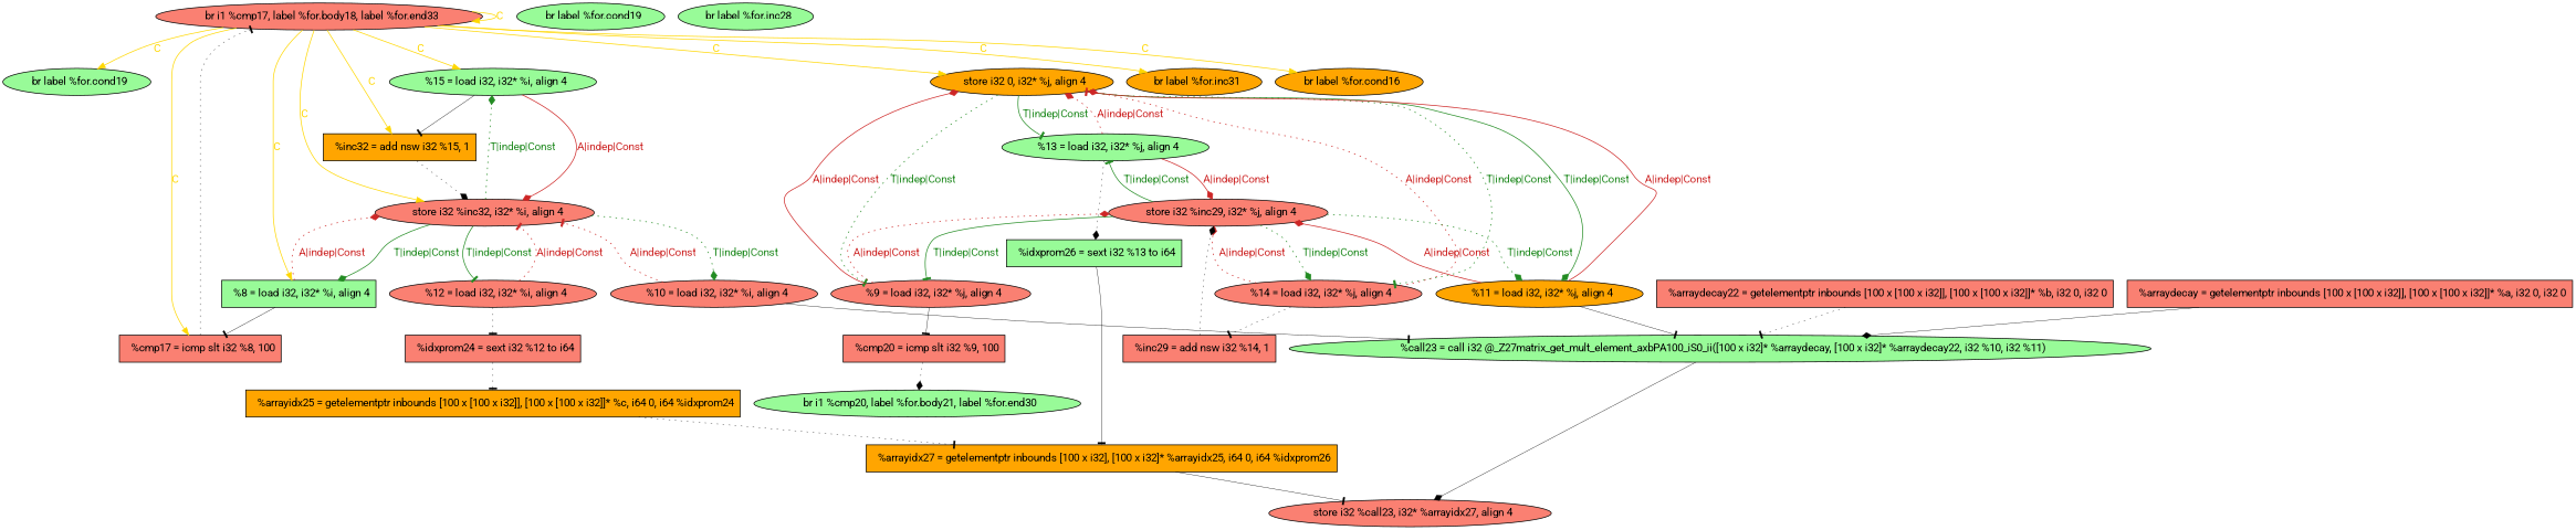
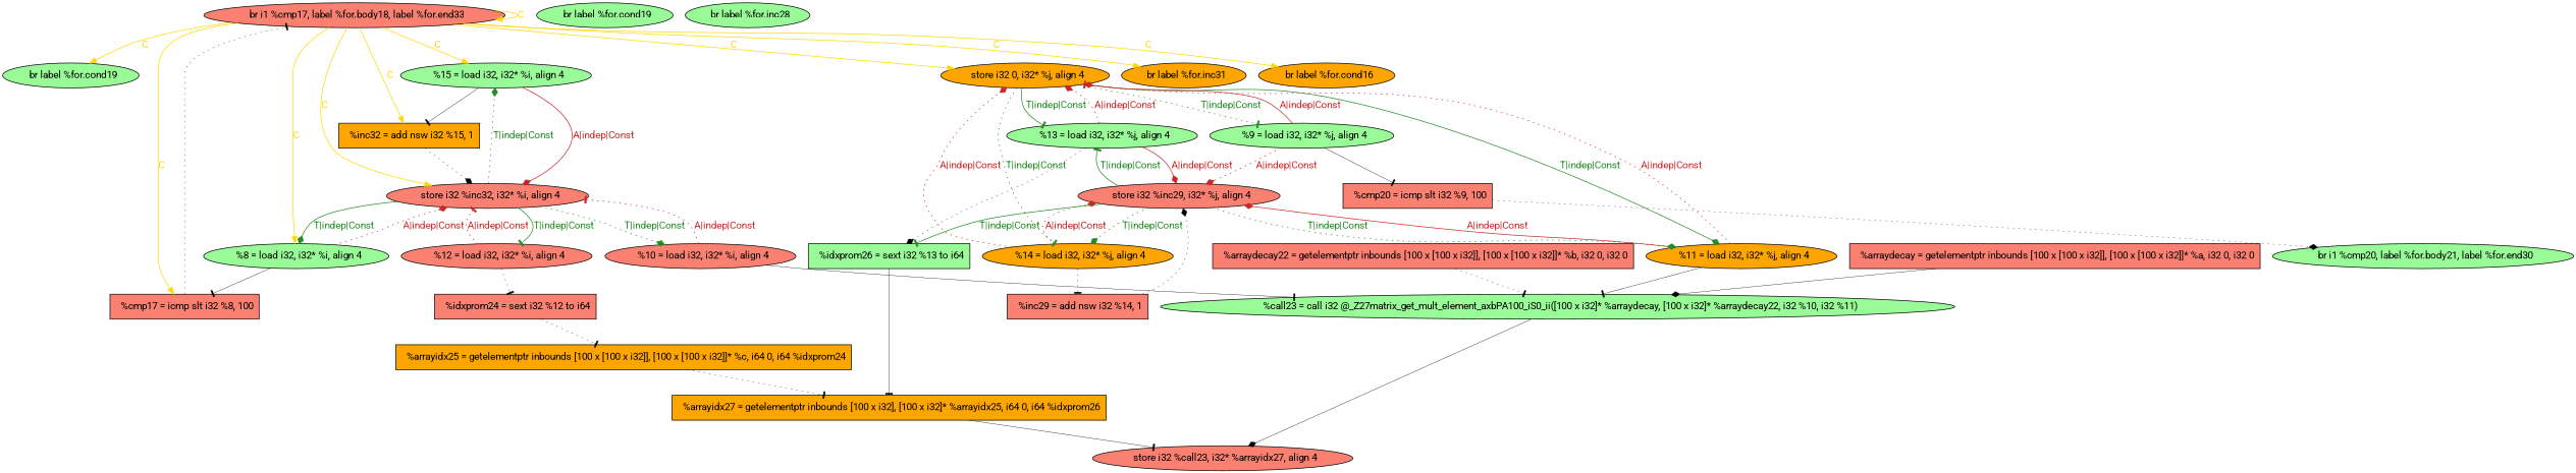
  digraph {
    fontname=Roboto
    node [fillcolor=salmon fontname=Roboto shape=ellipse style=filled]
    edge [color=black fontcolor=black fontname=Roboto penwidth=1.0 style=dotted arrowhead=tee]
    n1 [label="  br i1 %cmp17, label %for.body18, label %for.end33"]
    n2 [fillcolor=palegreen label="  br label %for.cond19"]
    n3 [label="  %cmp17 = icmp slt i32 %8, 100" shape=rectangle]
    n4 [fillcolor=palegreen label="  %15 = load i32, i32* %i, align 4"]
    n5 [fillcolor=orange label="  store i32 0, i32* %j, align 4"]
    n6 [fillcolor=orange label="  %inc32 = add nsw i32 %15, 1" shape=rectangle]
    n7 [fillcolor=orange label="  br label %for.inc31"]
-   n8 [fillcolor=palegreen label="  %8 = load i32, i32* %i, align 4" shape=box]
+   n8 [fillcolor=palegreen label="  %8 = load i32, i32* %i, align 4"]
    n9 [label="  store i32 %inc32, i32* %i, align 4"]
    n10 [fillcolor=orange label="  br label %for.cond16"]
    n11 [fillcolor=palegreen label="  %13 = load i32, i32* %j, align 4"]
-   n12 [label="  %14 = load i32, i32* %j, align 4"]
-   n13 [label="  %9 = load i32, i32* %j, align 4"]
+   n12 [fillcolor=orange label="  %14 = load i32, i32* %j, align 4"]
+   n13 [fillcolor=palegreen label="  %9 = load i32, i32* %j, align 4"]
    n14 [fillcolor=orange label="  %11 = load i32, i32* %j, align 4"]
    n15 [label="  %12 = load i32, i32* %i, align 4"]
    n16 [label="  %10 = load i32, i32* %i, align 4"]
    n17 [fillcolor=orange label="  %arrayidx25 = getelementptr inbounds [100 x [100 x i32]], [100 x [100 x i32]]* %c, i64 0, i64 %idxprom24" shape=rectangle]
    n18 [fillcolor=orange label="  %arrayidx27 = getelementptr inbounds [100 x i32], [100 x i32]* %arrayidx25, i64 0, i64 %idxprom26" shape=rectangle]
    n19 [label="  store i32 %call23, i32* %arrayidx27, align 4"]
    n20 [label="  store i32 %inc29, i32* %j, align 4"]
    n21 [fillcolor=palegreen label="  %idxprom26 = sext i32 %13 to i64" shape=rectangle]
    n22 [label="  %inc29 = add nsw i32 %14, 1" shape=rectangle]
    n23 [label="  %arraydecay22 = getelementptr inbounds [100 x [100 x i32]], [100 x [100 x i32]]* %b, i32 0, i32 0" shape=rectangle]
    n24 [fillcolor=palegreen label="  %call23 = call i32 @_Z27matrix_get_mult_element_axbPA100_iS0_ii([100 x i32]* %arraydecay, [100 x i32]* %arraydecay22, i32 %10, i32 %11)"]
    n25 [label="  %idxprom24 = sext i32 %12 to i64" shape=rectangle]
    n26 [fillcolor=palegreen label="  br label %for.cond19"]
    n27 [label="  %cmp20 = icmp slt i32 %9, 100" shape=rectangle]
    n28 [fillcolor=palegreen label="  br i1 %cmp20, label %for.body21, label %for.end30"]
    n29 [label="  %arraydecay = getelementptr inbounds [100 x [100 x i32]], [100 x [100 x i32]]* %a, i32 0, i32 0" shape=rectangle]
    n30 [fillcolor=palegreen label="  br label %for.inc28"]
    n1 -> n1 [color=gold fontcolor=gold label=C style=solid arrowhead=""]
    n1 -> n2 [color=gold fontcolor=gold label=C style=solid arrowhead=""]
    n1 -> n3 [color=gold fontcolor=gold label=C style=solid arrowhead=""]
    n1 -> n4 [color=gold fontcolor=gold label=C style=solid arrowhead=""]
    n1 -> n5 [color=gold fontcolor=gold label=C style=solid arrowhead=""]
    n1 -> n6 [color=gold fontcolor=gold label=C style=solid arrowhead=""]
    n1 -> n7 [color=gold fontcolor=gold label=C style=solid arrowhead=""]
    n1 -> n8 [color=gold fontcolor=gold label=C style=solid arrowhead=""]
    n1 -> n9 [color=gold fontcolor=gold label=C style=solid arrowhead=""]
    n1 -> n10 [color=gold fontcolor=gold label=C style=solid arrowhead=""]
    n3 -> n1 [penwidth=0.5]
    n4 -> n6 [penwidth=0.5 style=bold]
    n4 -> n9 [arrowhead=diamond color=firebrick3 fontcolor=firebrick3 label="A|indep|Const" style=bold]
    n5 -> n11 [color=forestgreen fontcolor=forestgreen label="T|indep|Const" style=bold]
    n5 -> n12 [color=forestgreen fontcolor=forestgreen label="T|indep|Const"]
    n5 -> n13 [color=forestgreen fontcolor=forestgreen label="T|indep|Const"]
    n5 -> n14 [arrowhead=diamond color=forestgreen fontcolor=forestgreen label="T|indep|Const" style=bold]
    n6 -> n9 [arrowhead=diamond penwidth=0.5]
    n8 -> n3 [penwidth=0.5 style=bold]
    n8 -> n9 [arrowhead=diamond color=firebrick3 fontcolor=firebrick3 label="A|indep|Const"]
    n9 -> n4 [arrowhead=diamond color=forestgreen fontcolor=forestgreen label="T|indep|Const"]
    n9 -> n8 [arrowhead=diamond color=forestgreen fontcolor=forestgreen label="T|indep|Const" style=bold]
    n9 -> n15 [color=forestgreen fontcolor=forestgreen label="T|indep|Const" style=bold]
    n9 -> n16 [arrowhead=diamond color=forestgreen fontcolor=forestgreen label="T|indep|Const"]
    n11 -> n5 [arrowhead=diamond color=firebrick3 fontcolor=firebrick3 label="A|indep|Const"]
    n11 -> n20 [arrowhead=diamond color=firebrick3 fontcolor=firebrick3 label="A|indep|Const" style=bold]
    n11 -> n21 [arrowhead=diamond penwidth=0.5]
    n12 -> n5 [arrowhead=diamond color=firebrick3 fontcolor=firebrick3 label="A|indep|Const"]
    n12 -> n20 [arrowhead=diamond color=firebrick3 fontcolor=firebrick3 label="A|indep|Const"]
    n12 -> n22 [penwidth=0.5]
    n13 -> n5 [arrowhead=diamond color=firebrick3 fontcolor=firebrick3 label="A|indep|Const" style=bold]
    n13 -> n20 [arrowhead=diamond color=firebrick3 fontcolor=firebrick3 label="A|indep|Const"]
    n13 -> n27 [penwidth=0.5 style=bold]
-   n14 -> n5 [color=firebrick3 fontcolor=firebrick3 label="A|indep|Const" style=bold]
+   n14 -> n5 [color=firebrick3 fontcolor=firebrick3 label="A|indep|Const"]
    n14 -> n20 [arrowhead=diamond color=firebrick3 fontcolor=firebrick3 label="A|indep|Const" style=bold]
    n14 -> n24 [penwidth=0.5 style=bold]
    n15 -> n9 [color=firebrick3 fontcolor=firebrick3 label="A|indep|Const"]
    n15 -> n25 [penwidth=0.5]
    n16 -> n9 [color=firebrick3 fontcolor=firebrick3 label="A|indep|Const"]
    n16 -> n24 [penwidth=0.5 style=bold]
    n17 -> n18 [penwidth=0.5]
    n18 -> n19 [penwidth=0.5 style=bold]
    n20 -> n11 [color=forestgreen fontcolor=forestgreen label="T|indep|Const" style=bold]
    n20 -> n12 [arrowhead=diamond color=forestgreen fontcolor=forestgreen label="T|indep|Const"]
-   n20 -> n13 [color=forestgreen fontcolor=forestgreen label="T|indep|Const" style=bold]
+   n20 -> n21 [color=forestgreen fontcolor=forestgreen label="T|indep|Const" style=bold]
    n20 -> n14 [arrowhead=diamond color=forestgreen fontcolor=forestgreen label="T|indep|Const"]
    n21 -> n18 [penwidth=0.5 style=bold]
    n22 -> n20 [arrowhead=diamond penwidth=0.5]
    n23 -> n24 [penwidth=0.5]
    n24 -> n19 [arrowhead=diamond penwidth=0.5 style=bold]
    n25 -> n17 [penwidth=0.5]
    n27 -> n28 [arrowhead=diamond penwidth=0.5]
    n29 -> n24 [arrowhead=diamond penwidth=0.5 style=bold]
  }
